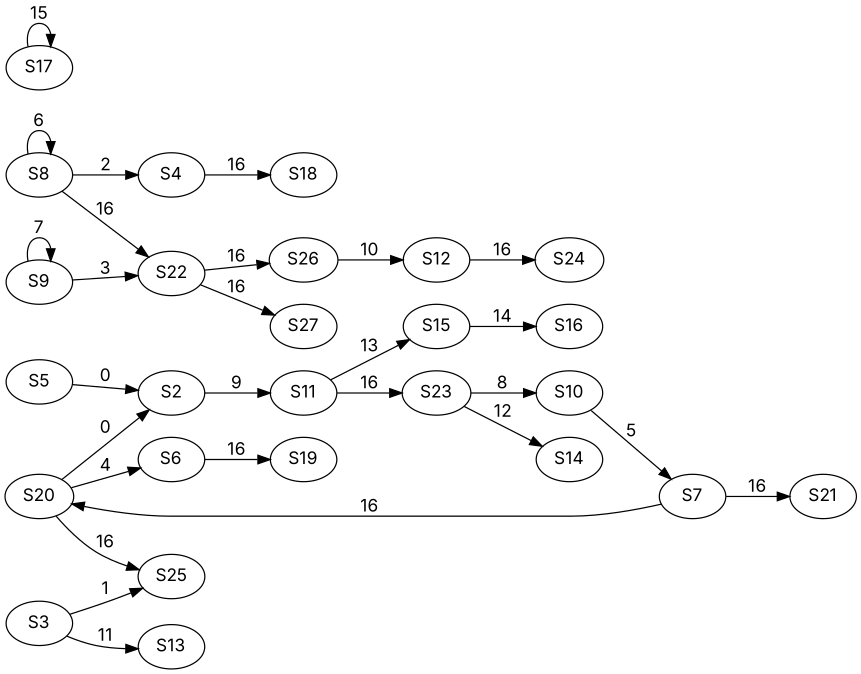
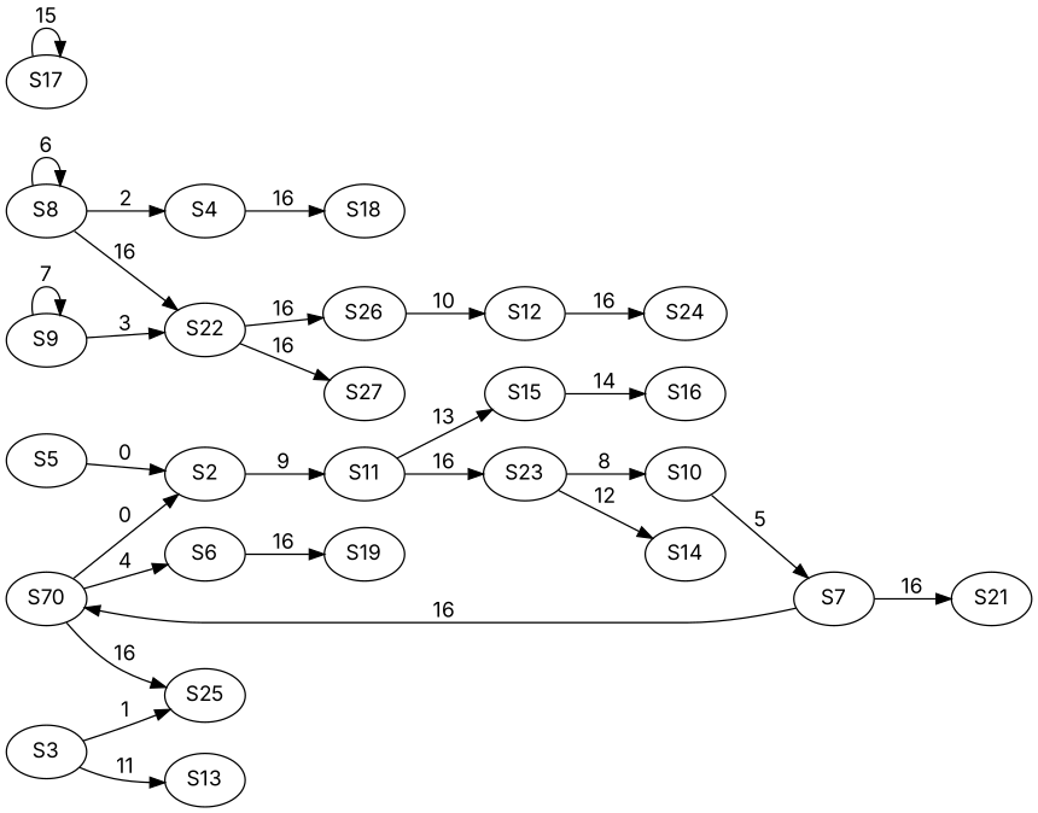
  strict digraph {
    fontname=Inter
    rankdir=LR
    node [fontname=Inter]
    edge [fontname=Inter]
-   S20
+   S20 [label=S70]
    S2
    S25
    S6
    S11
    S19
    S23
    S15
    S3
    S13
    S8
    S4
    S22
    S18
    S26
    S27
    S9
    S5
    S10
    S7
    S21
    S14
    S16
    S12
    S24
    S17
    S20 -> S2 [label=0]
    S20 -> S25 [label=16]
    S20 -> S6 [label=4]
    S2 -> S11 [label=9]
    S6 -> S19 [label=16]
    S11 -> S23 [label=16]
    S11 -> S15 [label=13]
    S23 -> S10 [label=8]
    S23 -> S14 [label=12]
    S15 -> S16 [label=14]
    S3 -> S25 [label=1]
    S3 -> S13 [label=11]
    S8 -> S8 [label=6]
    S8 -> S4 [label=2]
    S8 -> S22 [label=16]
    S4 -> S18 [label=16]
    S22 -> S26 [label=16]
    S22 -> S27 [label=16]
    S26 -> S12 [label=10]
    S9 -> S22 [label=3]
    S9 -> S9 [label=7]
    S5 -> S2 [label=0]
    S10 -> S7 [label=5]
    S7 -> S20 [label=16]
    S7 -> S21 [label=16]
    S12 -> S24 [label=16]
    S17 -> S17 [label=15]
  }
